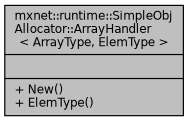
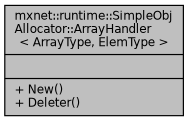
  digraph {
-   n1 [color=black fillcolor=grey75 fontcolor=black fontname=Helvetica fontsize=10 height=0.2 label="{mxnet::runtime::SimpleObj\lAllocator::ArrayHandler\l\< ArrayType, ElemType \>\n||+ New()\l+ ElemType()\l}" shape=record style=filled width=0.4]
+   n1 [color=black fillcolor=grey75 fontcolor=black fontname=Helvetica fontsize=10 height=0.2 label="{mxnet::runtime::SimpleObj\lAllocator::ArrayHandler\l\< ArrayType, ElemType \>\n||+ New()\l+ Deleter()\l}" shape=record style=filled width=0.4]
  }
